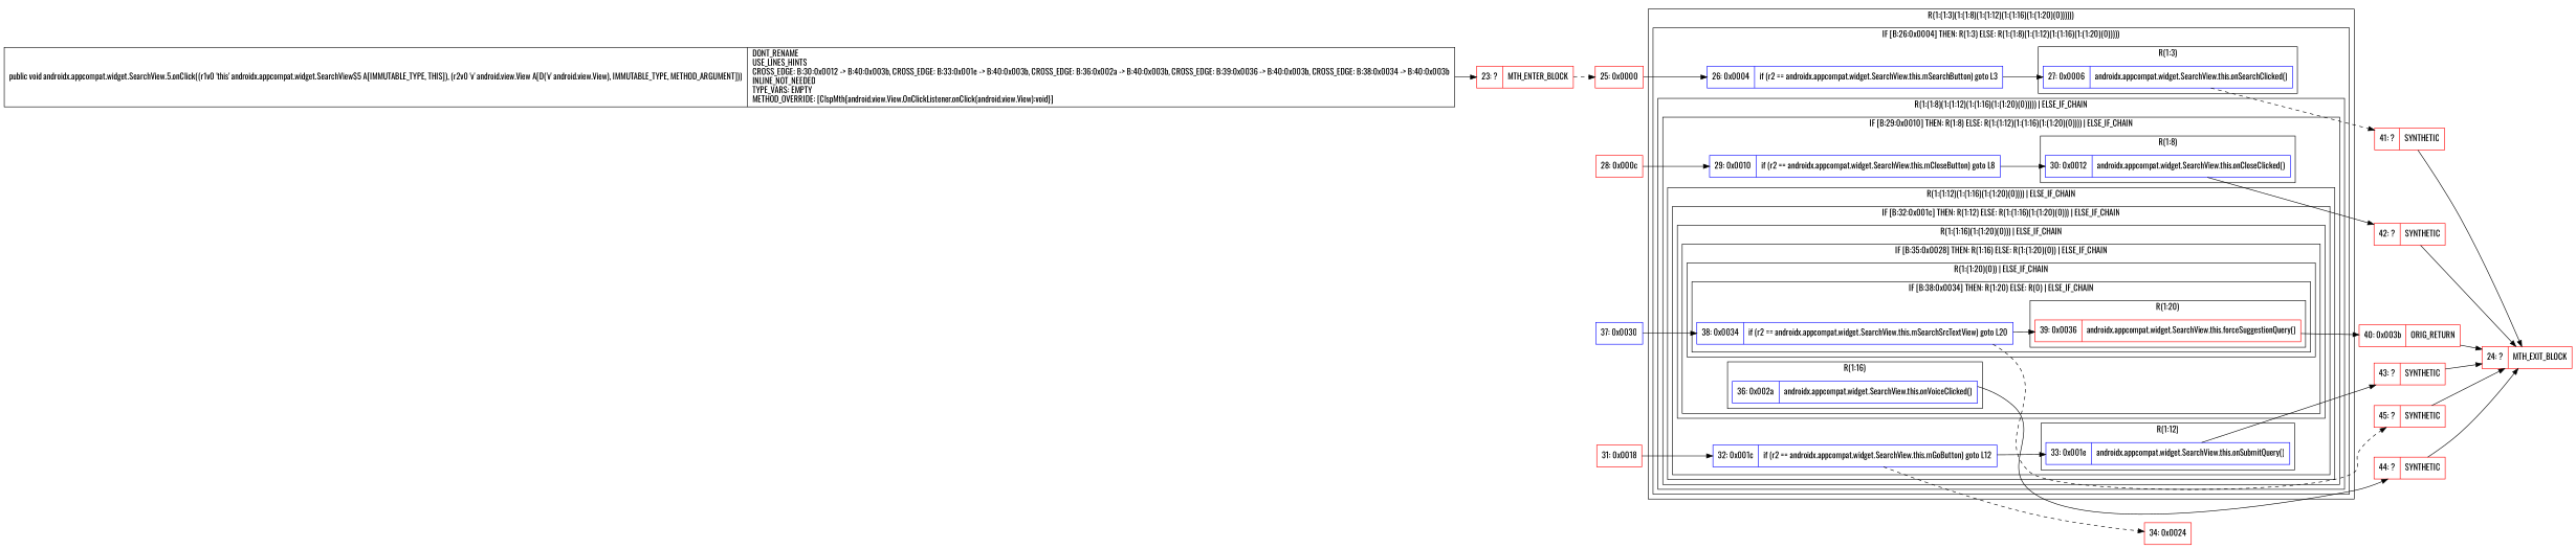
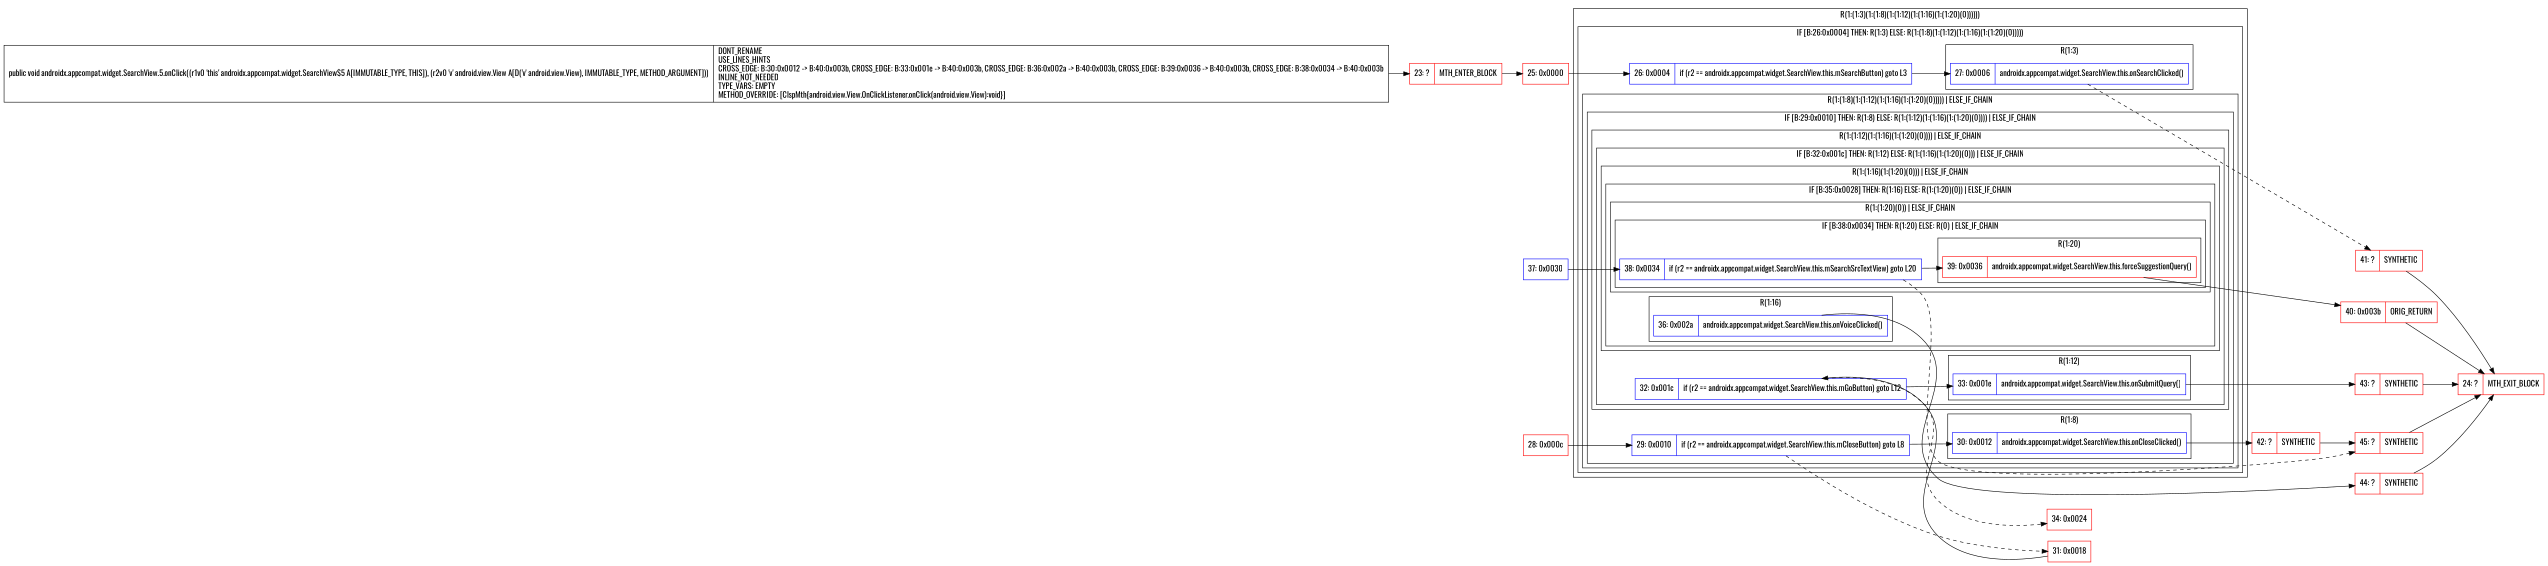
  digraph {
    fontname=Oswald
    rankdir=LR
    node [color=red fontname=Oswald shape=record]
    edge [fontname=Oswald]
    n1 [color=blue label="{27\:\ 0x0006|androidx.appcompat.widget.SearchView.this.onSearchClicked()\l}"]
    n2 [color=blue label="{30\:\ 0x0012|androidx.appcompat.widget.SearchView.this.onCloseClicked()\l}"]
    n3 [color=blue label="{33\:\ 0x001e|androidx.appcompat.widget.SearchView.this.onSubmitQuery()\l}"]
    n4 [color=blue label="{36\:\ 0x002a|androidx.appcompat.widget.SearchView.this.onVoiceClicked()\l}"]
    n5 [label="{39\:\ 0x0036|androidx.appcompat.widget.SearchView.this.forceSuggestionQuery()\l}"]
    n6 [color=blue label="{38\:\ 0x0034|if (r2 == androidx.appcompat.widget.SearchView.this.mSearchSrcTextView) goto L20\l}"]
    n7 [color=blue label="{32\:\ 0x001c|if (r2 == androidx.appcompat.widget.SearchView.this.mGoButton) goto L12\l}"]
    n8 [color=blue label="{29\:\ 0x0010|if (r2 == androidx.appcompat.widget.SearchView.this.mCloseButton) goto L8\l}"]
    n9 [color=blue label="{26\:\ 0x0004|if (r2 == androidx.appcompat.widget.SearchView.this.mSearchButton) goto L3\l}"]
    n10 [label="{41\:\ ?|SYNTHETIC\l}"]
    n11 [label="{42\:\ ?|SYNTHETIC\l}"]
    n12 [label="{43\:\ ?|SYNTHETIC\l}"]
    n13 [label="{44\:\ ?|SYNTHETIC\l}"]
    n14 [label="{40\:\ 0x003b|ORIG_RETURN\l}"]
    n15 [label="{45\:\ ?|SYNTHETIC\l}"]
    n16 [label="{34\:\ 0x0024}"]
    n17 [label="{31\:\ 0x0018}"]
    n18 [label="{28\:\ 0x000c}"]
    n19 [label="{24\:\ ?|MTH_EXIT_BLOCK\l}"]
    n20 [color=blue label="{37\:\ 0x0030}"]
    n21 [label="{23\:\ ?|MTH_ENTER_BLOCK\l}"]
    n22 [label="{25\:\ 0x0000}"]
    n23 [label="{public void androidx.appcompat.widget.SearchView.5.onClick((r1v0 'this' androidx.appcompat.widget.SearchView$5 A[IMMUTABLE_TYPE, THIS]), (r2v0 'v' android.view.View A[D('v' android.view.View), IMMUTABLE_TYPE, METHOD_ARGUMENT]))  | DONT_RENAME\lUSE_LINES_HINTS\lCROSS_EDGE: B:30:0x0012 \-\> B:40:0x003b, CROSS_EDGE: B:33:0x001e \-\> B:40:0x003b, CROSS_EDGE: B:36:0x002a \-\> B:40:0x003b, CROSS_EDGE: B:39:0x0036 \-\> B:40:0x003b, CROSS_EDGE: B:38:0x0034 \-\> B:40:0x003b\lINLINE_NOT_NEEDED\lTYPE_VARS: EMPTY\lMETHOD_OVERRIDE: [ClspMth\{android.view.View.OnClickListener.onClick(android.view.View):void\}]\l}" color=""]
    subgraph cluster_1 {
      label="R(1:(1:3)(1:(1:8)(1:(1:12)(1:(1:16)(1:(1:20)(0))))))"
      subgraph cluster_2 {
        label="IF [B:26:0x0004] THEN: R(1:3) ELSE: R(1:(1:8)(1:(1:12)(1:(1:16)(1:(1:20)(0)))))"
        n9
        subgraph cluster_3 {
          label="R(1:3)"
          n1
        }
        subgraph cluster_4 {
          label="R(1:(1:8)(1:(1:12)(1:(1:16)(1:(1:20)(0))))) | ELSE_IF_CHAIN\l"
          subgraph cluster_5 {
            label="IF [B:29:0x0010] THEN: R(1:8) ELSE: R(1:(1:12)(1:(1:16)(1:(1:20)(0)))) | ELSE_IF_CHAIN\l"
            n8
            subgraph cluster_6 {
              label="R(1:8)"
              n2
            }
            subgraph cluster_7 {
              label="R(1:(1:12)(1:(1:16)(1:(1:20)(0)))) | ELSE_IF_CHAIN\l"
              subgraph cluster_8 {
                label="IF [B:32:0x001c] THEN: R(1:12) ELSE: R(1:(1:16)(1:(1:20)(0))) | ELSE_IF_CHAIN\l"
                n7
                subgraph cluster_9 {
                  label="R(1:12)"
                  n3
                }
                subgraph cluster_10 {
                  label="R(1:(1:16)(1:(1:20)(0))) | ELSE_IF_CHAIN\l"
                  subgraph cluster_11 {
                    label="IF [B:35:0x0028] THEN: R(1:16) ELSE: R(1:(1:20)(0)) | ELSE_IF_CHAIN\l"
                    subgraph cluster_12 {
                      label="R(1:16)"
                      n4
                    }
                    subgraph cluster_13 {
                      label="R(1:(1:20)(0)) | ELSE_IF_CHAIN\l"
                      subgraph cluster_14 {
                        label="IF [B:38:0x0034] THEN: R(1:20) ELSE: R(0) | ELSE_IF_CHAIN\l"
                        n6
                        subgraph cluster_15 {
                          label="R(1:20)"
                          n5
                        }
                        subgraph cluster_16 {
                          label="R(0)"
                        }
                      }
                    }
                  }
                }
              }
            }
          }
        }
      }
    }
    n1 -> n10 [style=dashed]
    n2 -> n11
    n3 -> n12
    n4 -> n13
    n5 -> n14
    n6 -> n5
    n6 -> n15 [style=dashed]
    n7 -> n3
    n7 -> n16 [style=dashed]
    n8 -> n2
+   n8 -> n17 [style=dashed]
    n9 -> n1
    n10 -> n19
-   n11 -> n19
+   n11 -> n15
    n12 -> n19
    n13 -> n19
    n14 -> n19
    n15 -> n19
    n17 -> n7
    n18 -> n8
    n20 -> n6
-   n21 -> n22 [style=dashed]
+   n21 -> n22
    n22 -> n9
    n23 -> n21
  }
